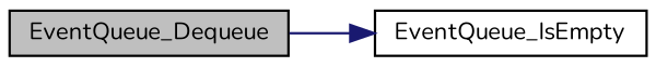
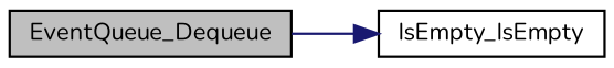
  digraph {
    rankdir=LR
    fontname=Nunito
    node [color=black fontname=Nunito fontsize=10 shape=record style=filled]
    n1 [fillcolor=grey75 fontcolor=black height=0.2 label=EventQueue_Dequeue width=0.4]
-   n2 [fillcolor=white height=0.2 label=EventQueue_IsEmpty width=0.4]
+   n2 [fillcolor=white height=0.2 label=IsEmpty_IsEmpty width=0.4]
    n1 -> n2 [color=midnightblue fontname=Nunito fontsize=10 labelfontname=Helvetica labelfontsize=10 style=solid]
  }
